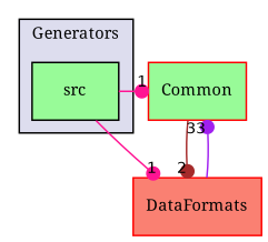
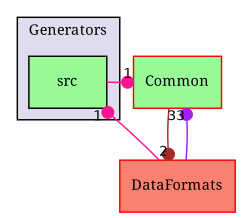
  digraph {
    compound=true
    fontname="Noto Serif"
    node [fillcolor=palegreen fontname="Noto Serif" fontsize=10 shape=box style=filled color=red]
    edge [arrowhead=dot color=deeppink fontname="Noto Serif" headlabel=1 labeldistance=1.5 labelfontname=Helvetica labelfontsize=10]
    n1 [label=src pencolor=black color=""]
    n2 [label=Common]
    n3 [fillcolor=salmon label=DataFormats]
    subgraph cluster_1 {
      bgcolor="#ddddee"
      fontsize=10
      label=Generators
      pencolor=black
      n1
    }
    n1 -> n2
-   n1 -> n3
+   n3 -> n1
    n2 -> n3 [color=brown headlabel=2]
    n3 -> n2 [color=purple headlabel=33]
  }
